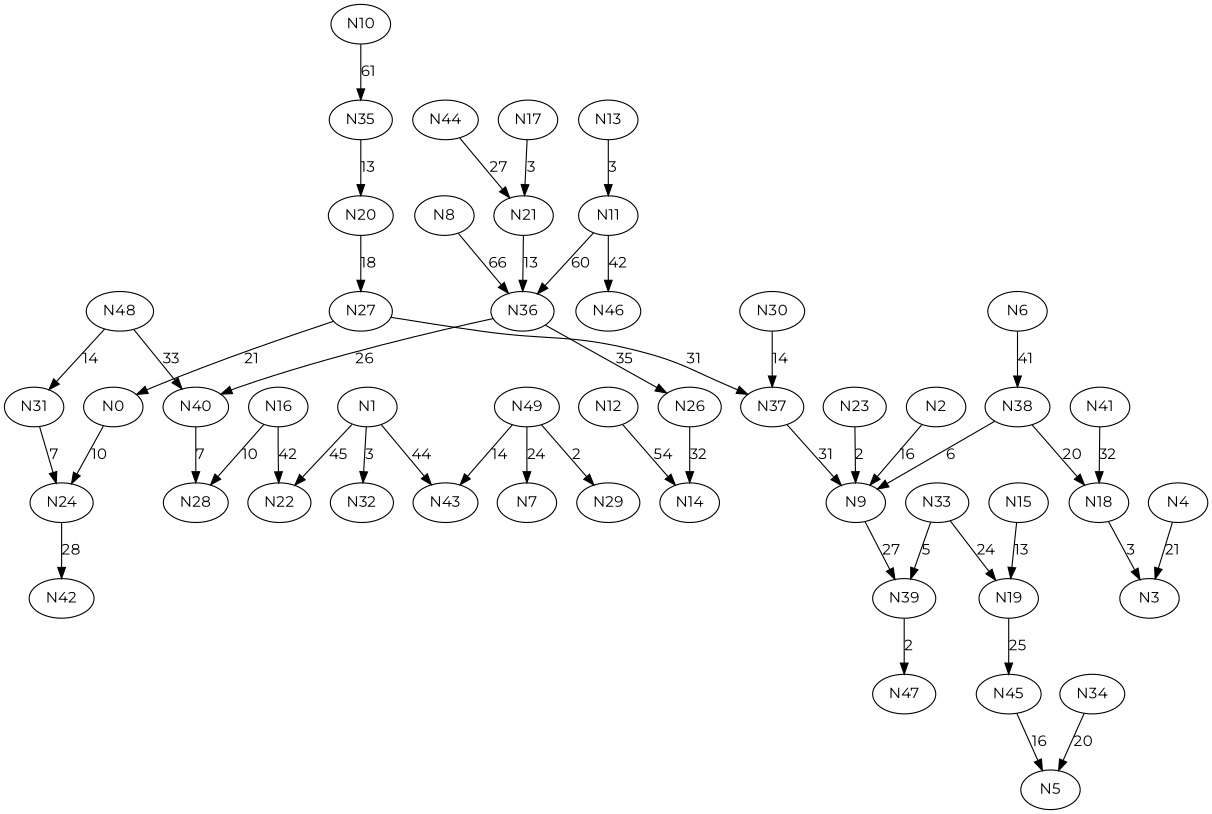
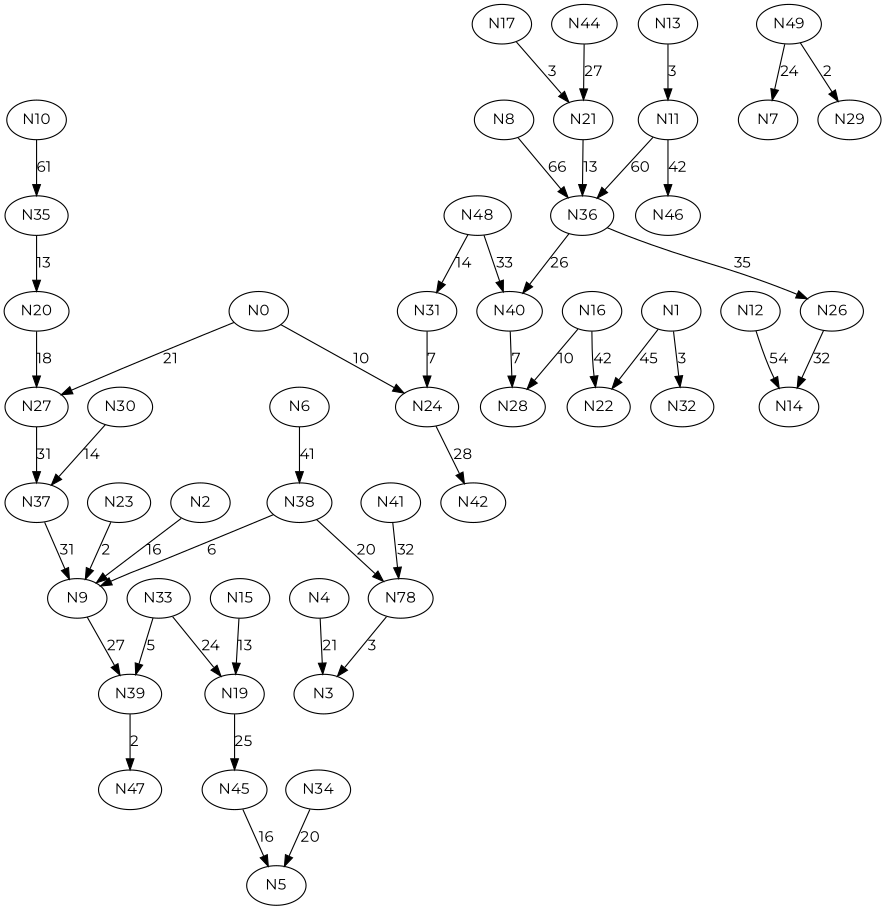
  digraph {
    fontname=Montserrat
    node [fontname=Montserrat]
    edge [fontname=Montserrat]
    n1 [label=N0]
    n2 [label=N27]
    n3 [label=N24]
    n4 [label=N37]
    n5 [label=N1]
    n6 [label=N22]
    n7 [label=N32]
-   n8 [label=N43]
    n9 [label=N2]
    n10 [label=N9]
    n11 [label=N39]
    n12 [label=N3]
    n13 [label=N4]
    n14 [label=N5]
    n15 [label=N6]
    n16 [label=N38]
-   n17 [label=N18]
+   n17 [label=N78]
    n18 [label=N7]
    n19 [label=N8]
    n20 [label=N36]
    n21 [label=N26]
    n22 [label=N40]
    n23 [label=N47]
    n24 [label=N10]
    n25 [label=N35]
    n26 [label=N20]
    n27 [label=N11]
    n28 [label=N46]
    n29 [label=N12]
    n30 [label=N14]
    n31 [label=N13]
    n32 [label=N15]
    n33 [label=N19]
    n34 [label=N45]
    n35 [label=N16]
    n36 [label=N28]
    n37 [label=N17]
    n38 [label=N21]
    n39 [label=N23]
    n40 [label=N42]
    n41 [label=N29]
    n42 [label=N30]
    n43 [label=N31]
    n44 [label=N33]
    n45 [label=N34]
    n46 [label=N41]
    n47 [label=N44]
    n48 [label=N48]
    n49 [label=N49]
-   n2 -> n1 [label=21]
+   n1 -> n2 [label=21]
    n1 -> n3 [label=10]
    n2 -> n4 [label=31]
    n3 -> n40 [label=28]
    n4 -> n10 [label=31]
    n5 -> n6 [label=45]
    n5 -> n7 [label=3]
-   n5 -> n8 [label=44]
    n9 -> n10 [label=16]
    n10 -> n11 [label=27]
    n11 -> n23 [label=2]
    n13 -> n12 [label=21]
    n15 -> n16 [label=41]
    n16 -> n10 [label=6]
    n16 -> n17 [label=20]
    n17 -> n12 [label=3]
    n19 -> n20 [label=66]
    n20 -> n21 [label=35]
    n20 -> n22 [label=26]
    n21 -> n30 [label=32]
    n22 -> n36 [label=7]
    n24 -> n25 [label=61]
    n25 -> n26 [label=13]
    n26 -> n2 [label=18]
    n27 -> n20 [label=60]
    n27 -> n28 [label=42]
    n29 -> n30 [label=54]
    n31 -> n27 [label=3]
    n32 -> n33 [label=13]
    n33 -> n34 [label=25]
    n34 -> n14 [label=16]
    n35 -> n6 [label=42]
    n35 -> n36 [label=10]
    n37 -> n38 [label=3]
    n38 -> n20 [label=13]
    n39 -> n10 [label=2]
    n42 -> n4 [label=14]
    n43 -> n3 [label=7]
    n44 -> n11 [label=5]
    n44 -> n33 [label=24]
    n45 -> n14 [label=20]
    n46 -> n17 [label=32]
    n47 -> n38 [label=27]
    n48 -> n22 [label=33]
    n48 -> n43 [label=14]
-   n49 -> n8 [label=14]
    n49 -> n18 [label=24]
    n49 -> n41 [label=2]
  }
